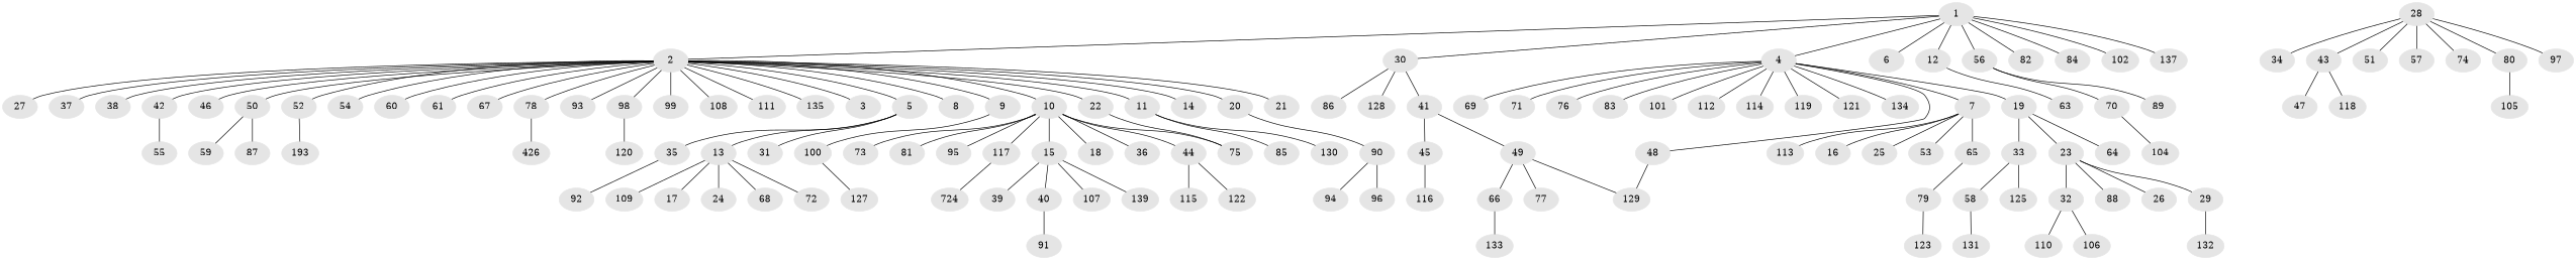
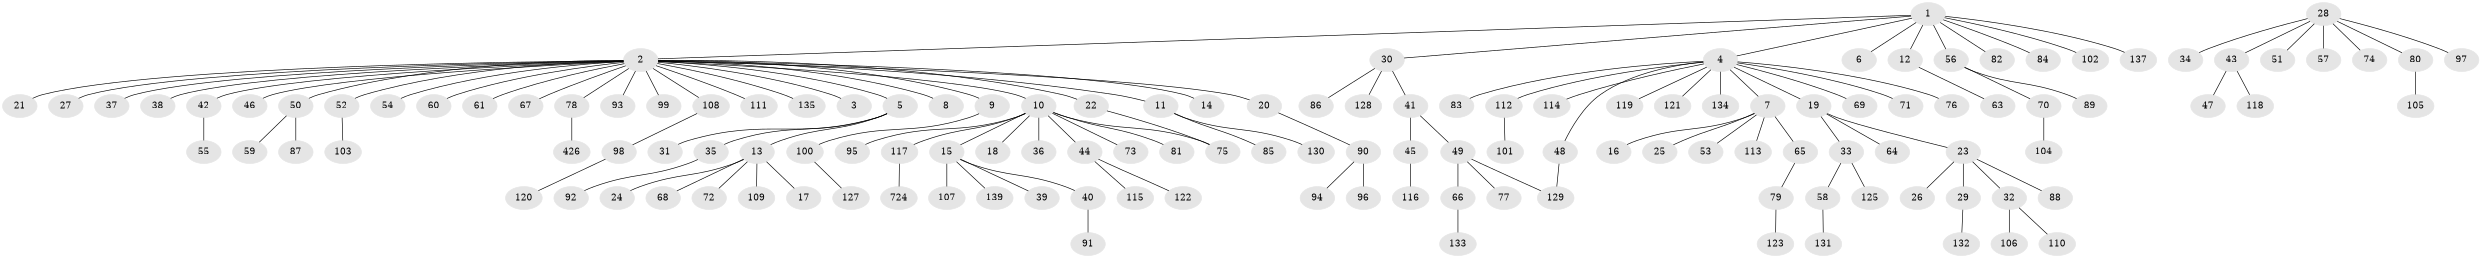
  graph {
    node [color=gray90 style=filled]
    1
    2
    4
    6
    12
    30
    56
    82
    84
    102
    137
    3
    5
    8
    9
    10
    11
    14
    20
    21
    22
    27
    37
    38
    42
    46
    50
    52
    54
    60
    61
    67
    78
    93
    98
    99
    108
    111
    135
    7
    19
    48
    69
    71
    76
    83
    101
    112
    114
    119
    121
    134
    63
    41
    86
    128
    70
    89
    13
    31
    35
    100
    15
    18
    36
    44
    73
    75
    81
    95
    117
    85
    130
    90
    55
    59
    87
-   103 [label=193]
+   103
    n79 [label=426]
    120
    16
    25
    53
    65
    113
    23
    33
    64
    129
    17
    24
    68
    72
    109
    92
    79
    127
    39
    40
    107
    n101 [label=139]
    115
    122
    n104 [label=724]
    91
    26
    29
    32
    88
    58
    125
    94
    96
    28
    34
    43
    51
    57
    74
    80
    97
    132
    106
    110
    47
    118
    105
    45
    49
    131
    116
    66
    77
    133
    104
    123
    1 -- 2
    1 -- 4
    1 -- 6
    1 -- 12
    1 -- 30
    1 -- 56
    1 -- 82
    1 -- 84
    1 -- 102
    1 -- 137
    2 -- 3
    2 -- 5
    2 -- 8
    2 -- 9
    2 -- 10
    2 -- 11
    2 -- 14
    2 -- 20
    2 -- 21
    2 -- 22
    2 -- 27
    2 -- 37
    2 -- 38
    2 -- 42
    2 -- 46
    2 -- 50
    2 -- 52
    2 -- 54
    2 -- 60
    2 -- 61
    2 -- 67
    2 -- 78
    2 -- 93
-   2 -- 98
+   108 -- 98
    2 -- 99
    2 -- 108
    2 -- 111
    2 -- 135
    4 -- 7
    4 -- 19
    4 -- 48
    4 -- 69
    4 -- 71
    4 -- 76
    4 -- 83
-   4 -- 101
+   112 -- 101
    4 -- 112
    4 -- 114
    4 -- 119
    4 -- 121
    4 -- 134
    12 -- 63
    30 -- 41
    30 -- 86
    30 -- 128
    56 -- 70
    56 -- 89
    5 -- 13
    5 -- 31
    5 -- 35
    9 -- 100
    10 -- 15
    10 -- 18
    10 -- 36
    10 -- 44
    10 -- 73
    10 -- 75
    10 -- 81
    10 -- 95
    10 -- 117
    11 -- 85
    11 -- 130
    20 -- 90
    22 -- 75
    42 -- 55
    50 -- 59
    50 -- 87
    52 -- 103
    78 -- n79
    98 -- 120
    7 -- 16
    7 -- 25
    7 -- 53
    7 -- 65
    7 -- 113
    19 -- 23
    19 -- 33
    19 -- 64
    48 -- 129
    41 -- 45
    41 -- 49
    70 -- 104
    13 -- 17
    13 -- 24
    13 -- 68
    13 -- 72
    13 -- 109
    35 -- 92
    100 -- 127
    15 -- 39
    15 -- 40
    15 -- 107
    15 -- n101
    44 -- 115
    44 -- 122
    117 -- n104
    90 -- 94
    90 -- 96
    65 -- 79
    23 -- 26
    23 -- 29
    23 -- 32
    23 -- 88
    33 -- 58
    33 -- 125
    79 -- 123
    40 -- 91
    29 -- 132
    32 -- 106
    32 -- 110
    58 -- 131
    28 -- 34
    28 -- 43
    28 -- 51
    28 -- 57
    28 -- 74
    28 -- 80
    28 -- 97
    43 -- 47
    43 -- 118
    80 -- 105
    45 -- 116
    49 -- 129
    49 -- 66
    49 -- 77
    66 -- 133
  }
